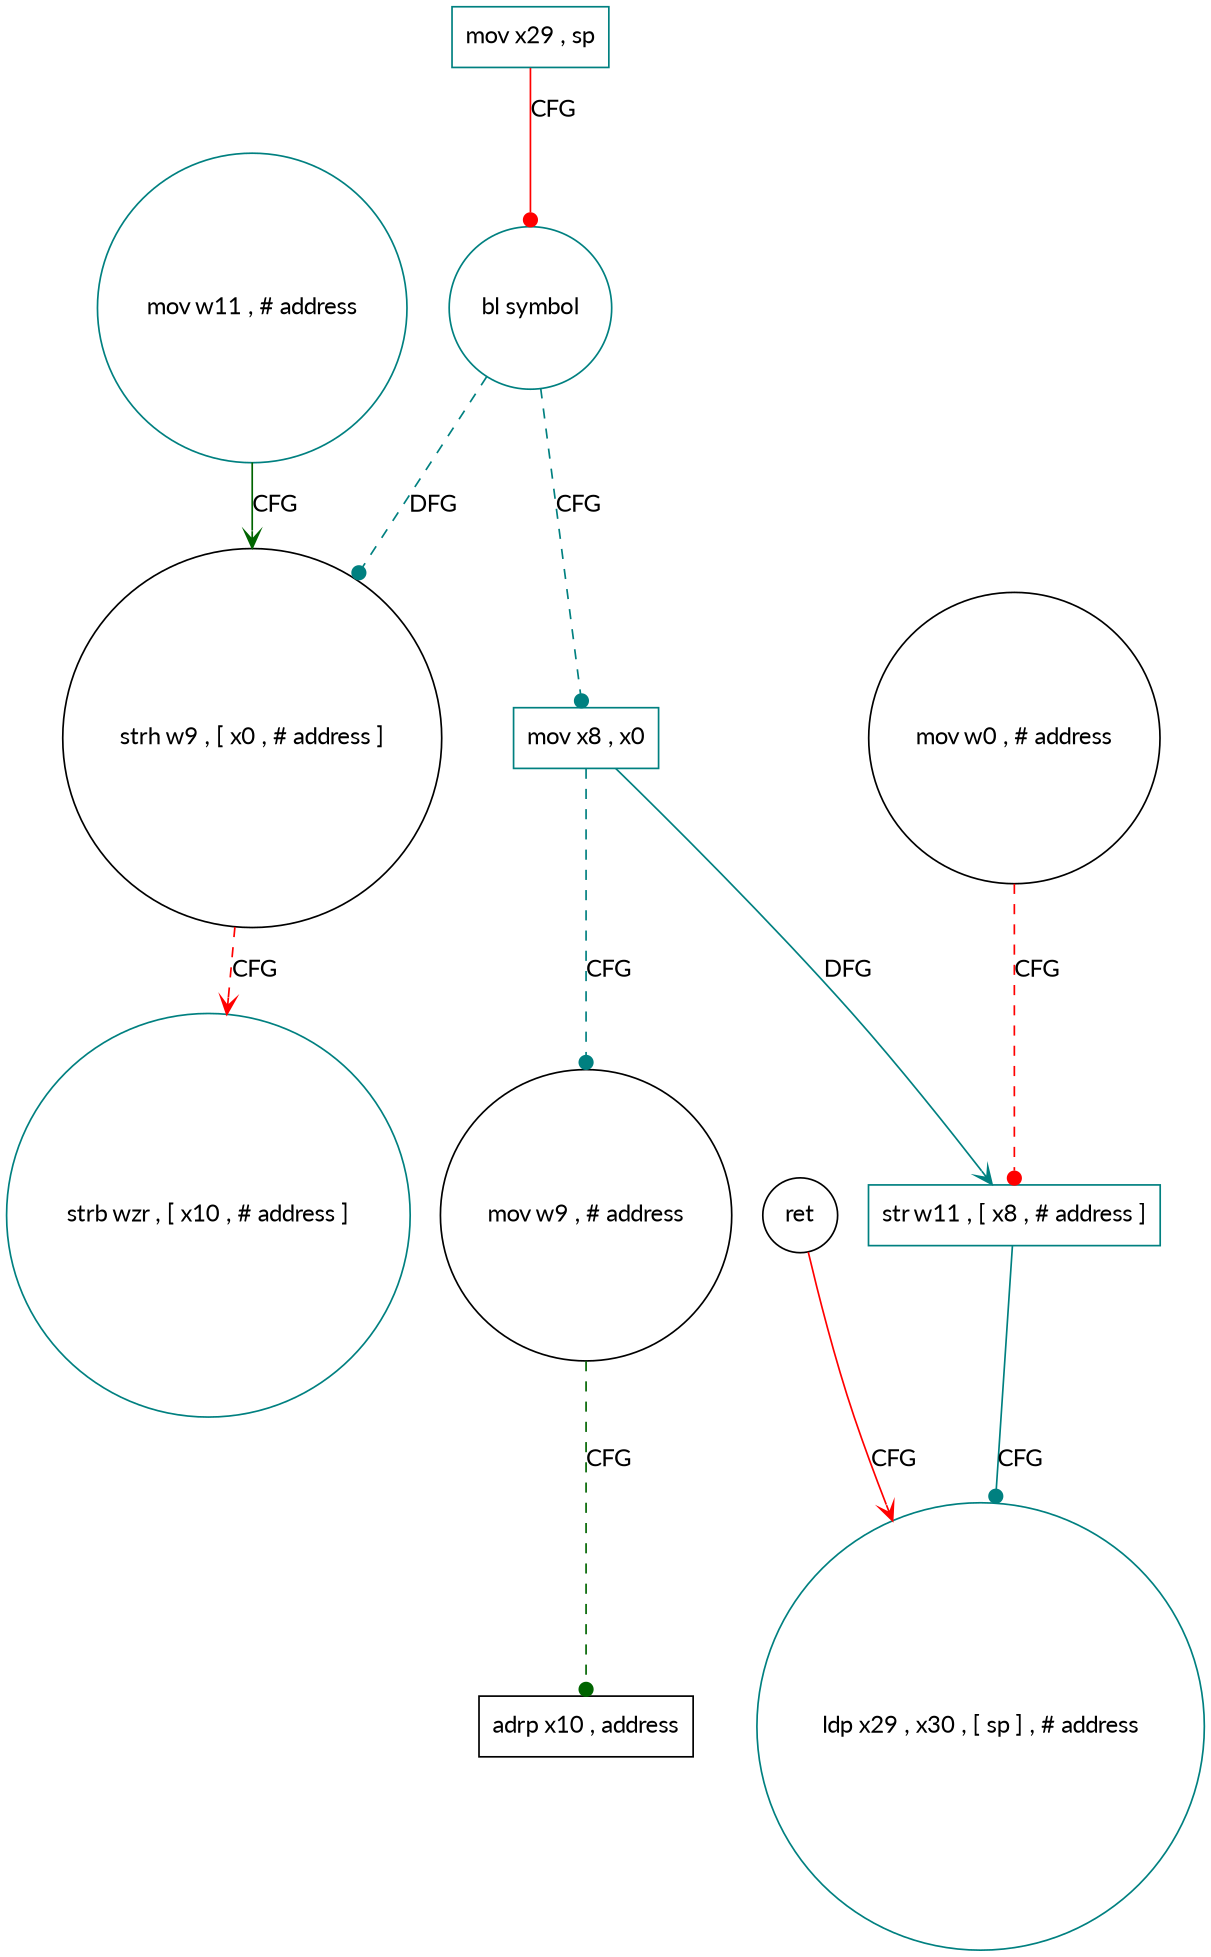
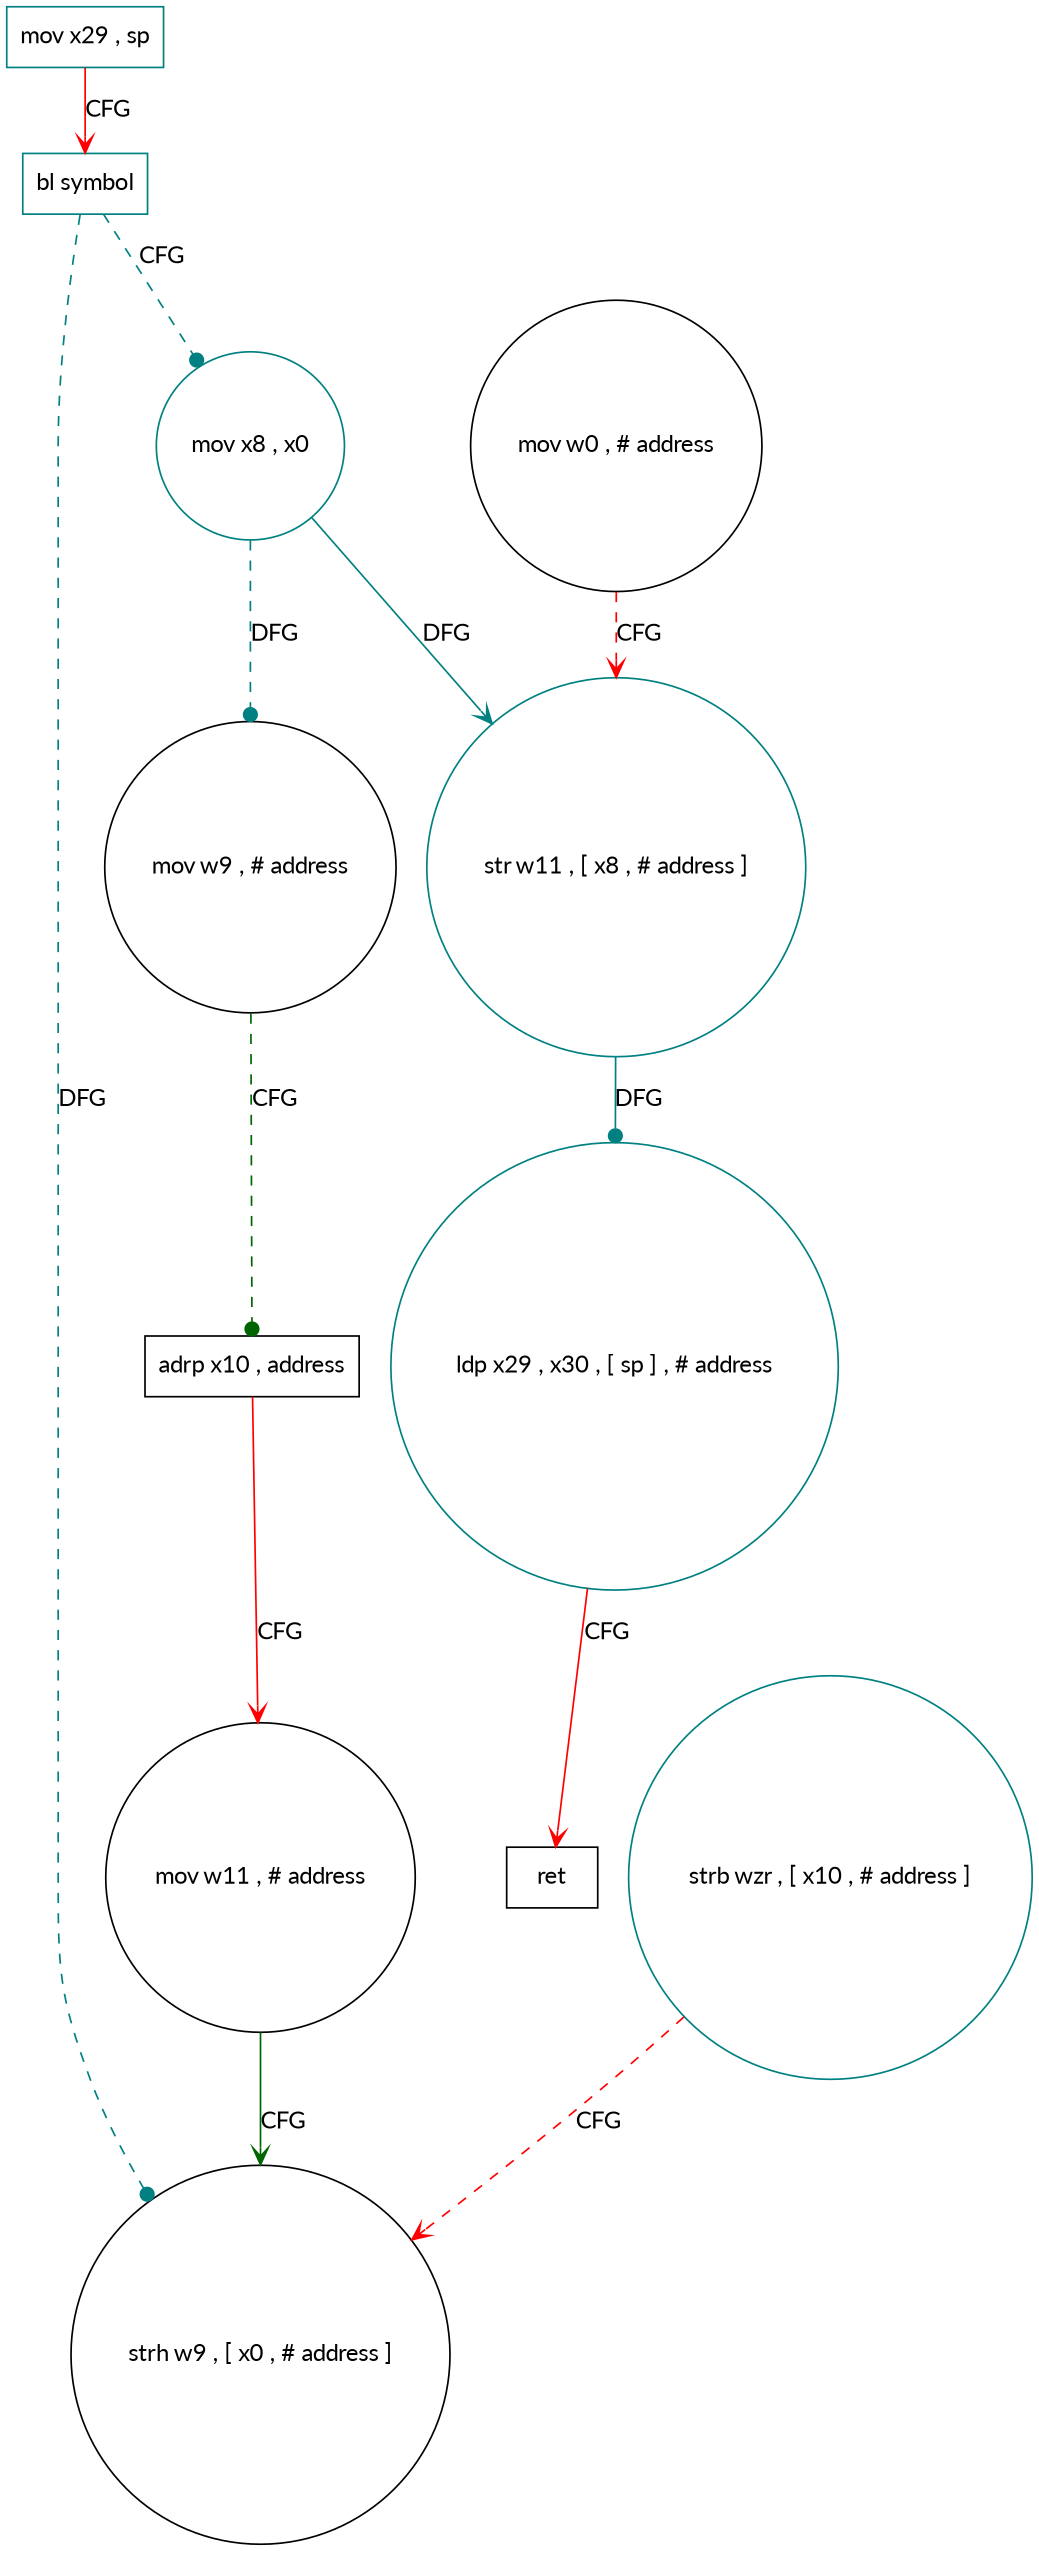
  digraph {
    fontname=Lato
    node [color=teal fontname=Lato shape=circle]
    edge [arrowhead=vee color=red fontname=Lato style=solid]
    n1 [label="mov x29 , sp" shape=box]
-   n2 [label="bl symbol"]
-   n3 [label="mov x8 , x0" shape=box]
+   n2 [label="bl symbol" shape=box]
+   n3 [label="mov x8 , x0"]
    n4 [color=black label="strh w9 , [ x0 , # address ]"]
    n5 [color=black label="mov w9 , # address"]
-   n6 [label="str w11 , [ x8 , # address ]" shape=box]
+   n6 [label="str w11 , [ x8 , # address ]"]
    n7 [label="strb wzr , [ x10 , # address ]"]
    n8 [color=black label="adrp x10 , address" shape=box]
    n9 [label="ldp x29 , x30 , [ sp ] , # address"]
-   n10 [label="mov w11 , # address"]
+   n10 [color=black label="mov w11 , # address"]
    n11 [color=black label="mov w0 , # address"]
-   n12 [color=black label=ret]
-   n1 -> n2 [arrowhead=dot label=CFG]
+   n12 [color=black label=ret shape=box]
+   n1 -> n2 [label=CFG]
    n2 -> n3 [arrowhead=dot color=teal label=CFG style=dashed]
    n2 -> n4 [arrowhead=dot color=teal label=DFG style=dashed]
-   n3 -> n5 [arrowhead=dot color=teal label=CFG style=dashed]
+   n3 -> n5 [arrowhead=dot color=teal label=DFG style=dashed]
    n3 -> n6 [color=teal label=DFG]
-   n4 -> n7 [label=CFG style=dashed]
+   n7 -> n4 [label=CFG style=dashed]
    n5 -> n8 [arrowhead=dot color=darkgreen label=CFG style=dashed]
-   n6 -> n9 [arrowhead=dot color=teal label=CFG]
-   n12 -> n9 [label=CFG]
+   n6 -> n9 [arrowhead=dot color=teal label=DFG]
+   n8 -> n10 [label=CFG]
+   n9 -> n12 [label=CFG]
    n10 -> n4 [color=darkgreen label=CFG]
-   n11 -> n6 [arrowhead=dot label=CFG style=dashed]
+   n11 -> n6 [label=CFG style=dashed]
  }
